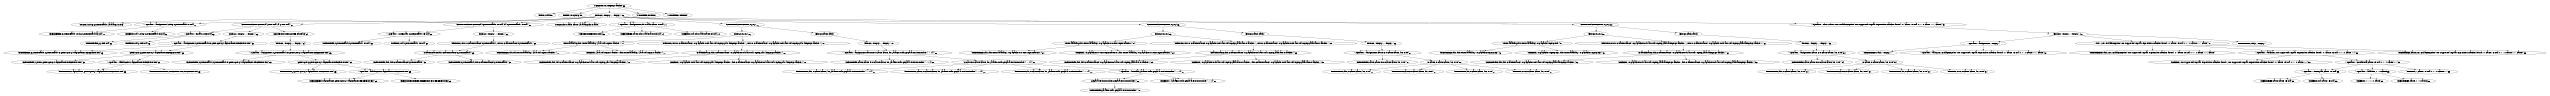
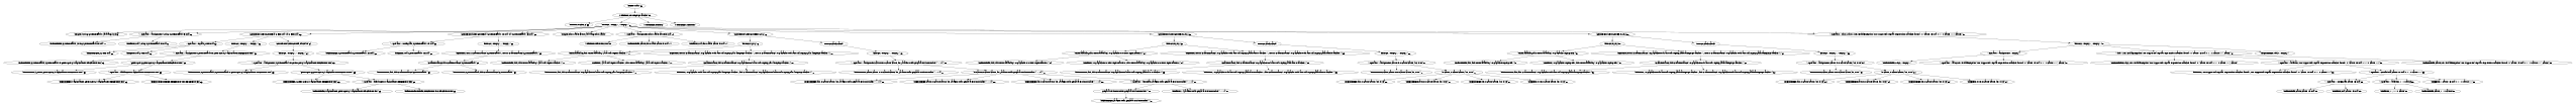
  digraph {
    n1 [label=<(METHOD,newRegexpMatcher)<SUB>59</SUB>>]
    n2 [label=<(PARAM,this)<SUB>59</SUB>>]
    n3 [label=<(PARAM,Project p)<SUB>59</SUB>>]
    n4 [label=<(BLOCK,&lt;empty&gt;,&lt;empty&gt;)<SUB>60</SUB>>]
    n5 [label=<(MODIFIER,PUBLIC)>]
    n6 [label=<(MODIFIER,VIRTUAL)>]
    n7 [label=<(LOCAL,String systemDefault: java.lang.String)>]
    n8 [label=<(&lt;operator&gt;.assignment,String systemDefault = null)<SUB>61</SUB>>]
    n9 [label=<(CONTROL_STRUCTURE,if (p == null),if (p == null))<SUB>62</SUB>>]
    n10 [label=<(CONTROL_STRUCTURE,if (systemDefault != null),if (systemDefault != null))<SUB>68</SUB>>]
    n11 [label=<(LOCAL,Throwable cause: java.lang.Throwable)>]
    n12 [label=<(&lt;operator&gt;.assignment,Throwable cause = null)<SUB>74</SUB>>]
    n13 [label=<(CONTROL_STRUCTURE,try,try)<SUB>76</SUB>>]
    n14 [label=<(CONTROL_STRUCTURE,try,try)<SUB>83</SUB>>]
    n15 [label=<(CONTROL_STRUCTURE,try,try)<SUB>90</SUB>>]
    n16 [label=<(&lt;operator&gt;.throw,throw new BuildException(&quot;No supported regular expression matcher found&quot; + (cause != null ? &quot;: &quot; + cause : &quot;&quot;), cause);)<SUB>97</SUB>>]
    n17 [label=<(METHOD_RETURN,ANY)<SUB>59</SUB>>]
    n18 [label=<(IDENTIFIER,systemDefault,String systemDefault = null)<SUB>71</SUB>>]
    n19 [label=<(LITERAL,null,String systemDefault = null)<SUB>61</SUB>>]
    n20 [label=<(&lt;operator&gt;.equals,p == null)<SUB>62</SUB>>]
    n21 [label=<(BLOCK,&lt;empty&gt;,&lt;empty&gt;)<SUB>62</SUB>>]
    n22 [label=<(CONTROL_STRUCTURE,else,else)<SUB>64</SUB>>]
    n23 [label=<(&lt;operator&gt;.notEquals,systemDefault != null)<SUB>68</SUB>>]
    n24 [label=<(BLOCK,&lt;empty&gt;,&lt;empty&gt;)<SUB>68</SUB>>]
    n25 [label=<(IDENTIFIER,cause,Throwable cause = null)<SUB>74</SUB>>]
    n26 [label=<(LITERAL,null,Throwable cause = null)<SUB>74</SUB>>]
    n27 [label=<(BLOCK,try,try)<SUB>76</SUB>>]
    n28 [label=<(BLOCK,catch,catch)>]
    n29 [label=<(BLOCK,try,try)<SUB>83</SUB>>]
    n30 [label=<(BLOCK,catch,catch)>]
    n31 [label=<(BLOCK,try,try)<SUB>90</SUB>>]
    n32 [label=<(BLOCK,catch,catch)>]
    n33 [label=<(BLOCK,&lt;empty&gt;,&lt;empty&gt;)<SUB>97</SUB>>]
    n34 [label=<(IDENTIFIER,p,p == null)<SUB>62</SUB>>]
    n35 [label=<(LITERAL,null,p == null)<SUB>62</SUB>>]
    n36 [label=<(&lt;operator&gt;.assignment,systemDefault = getProperty(MagicNames.REGEXP_IMPL))<SUB>63</SUB>>]
    n37 [label=<(BLOCK,&lt;empty&gt;,&lt;empty&gt;)<SUB>64</SUB>>]
    n38 [label=<(IDENTIFIER,systemDefault,systemDefault = getProperty(MagicNames.REGEXP_IMPL))<SUB>63</SUB>>]
    n39 [label=<(getProperty,getProperty(MagicNames.REGEXP_IMPL))<SUB>63</SUB>>]
    n40 [label=<(IDENTIFIER,System,getProperty(MagicNames.REGEXP_IMPL))<SUB>63</SUB>>]
    n41 [label=<(&lt;operator&gt;.fieldAccess,MagicNames.REGEXP_IMPL)<SUB>63</SUB>>]
    n42 [label=<(IDENTIFIER,MagicNames,getProperty(MagicNames.REGEXP_IMPL))<SUB>63</SUB>>]
    n43 [label=<(FIELD_IDENTIFIER,REGEXP_IMPL,REGEXP_IMPL)<SUB>63</SUB>>]
    n44 [label=<(&lt;operator&gt;.assignment,systemDefault = getProperty(MagicNames.REGEXP_IMPL))<SUB>65</SUB>>]
    n45 [label=<(IDENTIFIER,systemDefault,systemDefault = getProperty(MagicNames.REGEXP_IMPL))<SUB>65</SUB>>]
    n46 [label=<(getProperty,getProperty(MagicNames.REGEXP_IMPL))<SUB>65</SUB>>]
    n47 [label=<(IDENTIFIER,p,getProperty(MagicNames.REGEXP_IMPL))<SUB>65</SUB>>]
    n48 [label=<(&lt;operator&gt;.fieldAccess,MagicNames.REGEXP_IMPL)<SUB>65</SUB>>]
    n49 [label=<(IDENTIFIER,MagicNames,getProperty(MagicNames.REGEXP_IMPL))<SUB>65</SUB>>]
    n50 [label=<(FIELD_IDENTIFIER,REGEXP_IMPL,REGEXP_IMPL)<SUB>65</SUB>>]
    n51 [label=<(IDENTIFIER,systemDefault,systemDefault != null)<SUB>68</SUB>>]
    n52 [label=<(LITERAL,null,systemDefault != null)<SUB>68</SUB>>]
    n53 [label=<(RETURN,return createInstance(systemDefault);,return createInstance(systemDefault);)<SUB>69</SUB>>]
    n54 [label=<(createInstance,this.createInstance(systemDefault))<SUB>69</SUB>>]
    n55 [label=<(IDENTIFIER,this,this.createInstance(systemDefault))<SUB>69</SUB>>]
    n56 [label=<(IDENTIFIER,systemDefault,this.createInstance(systemDefault))<SUB>69</SUB>>]
    n57 [label=<(testAvailability,this.testAvailability(&quot;java.util.regex.Matcher&quot;))<SUB>77</SUB>>]
    n58 [label=<(RETURN,return createInstance(&quot;org.apache.tools.ant.util.regexp.Jdk14RegexpMatcher&quot;);,return createInstance(&quot;org.apache.tools.ant.util.regexp.Jdk14RegexpMatcher&quot;);)<SUB>78</SUB>>]
    n59 [label=<(BLOCK,&lt;empty&gt;,&lt;empty&gt;)<SUB>79</SUB>>]
    n60 [label=<(IDENTIFIER,this,this.testAvailability(&quot;java.util.regex.Matcher&quot;))<SUB>77</SUB>>]
    n61 [label=<(LITERAL,&quot;java.util.regex.Matcher&quot;,this.testAvailability(&quot;java.util.regex.Matcher&quot;))<SUB>77</SUB>>]
    n62 [label=<(createInstance,this.createInstance(&quot;org.apache.tools.ant.util.regexp.Jdk14RegexpMatcher&quot;))<SUB>78</SUB>>]
    n63 [label=<(IDENTIFIER,this,this.createInstance(&quot;org.apache.tools.ant.util.regexp.Jdk14RegexpMatcher&quot;))<SUB>78</SUB>>]
    n64 [label=<(LITERAL,&quot;org.apache.tools.ant.util.regexp.Jdk14RegexpMatcher&quot;,this.createInstance(&quot;org.apache.tools.ant.util.regexp.Jdk14RegexpMatcher&quot;))<SUB>78</SUB>>]
    n65 [label=<(&lt;operator&gt;.assignment,cause = orCause(cause, be, JavaEnvUtils.getJavaVersionNumber() &lt; 14))<SUB>80</SUB>>]
    n66 [label=<(IDENTIFIER,cause,cause = orCause(cause, be, JavaEnvUtils.getJavaVersionNumber() &lt; 14))<SUB>80</SUB>>]
    n67 [label=<(orCause,orCause(cause, be, JavaEnvUtils.getJavaVersionNumber() &lt; 14))<SUB>80</SUB>>]
    n68 [label=<(IDENTIFIER,this,orCause(cause, be, JavaEnvUtils.getJavaVersionNumber() &lt; 14))<SUB>80</SUB>>]
    n69 [label=<(IDENTIFIER,cause,orCause(cause, be, JavaEnvUtils.getJavaVersionNumber() &lt; 14))<SUB>80</SUB>>]
    n70 [label=<(IDENTIFIER,be,orCause(cause, be, JavaEnvUtils.getJavaVersionNumber() &lt; 14))<SUB>80</SUB>>]
    n71 [label=<(&lt;operator&gt;.lessThan,JavaEnvUtils.getJavaVersionNumber() &lt; 14)<SUB>80</SUB>>]
    n72 [label=<(getJavaVersionNumber,getJavaVersionNumber())<SUB>80</SUB>>]
    n73 [label=<(LITERAL,14,JavaEnvUtils.getJavaVersionNumber() &lt; 14)<SUB>80</SUB>>]
    n74 [label=<(IDENTIFIER,JavaEnvUtils,getJavaVersionNumber())<SUB>80</SUB>>]
    n75 [label=<(testAvailability,this.testAvailability(&quot;org.apache.oro.text.regex.Pattern&quot;))<SUB>84</SUB>>]
    n76 [label=<(RETURN,return createInstance(&quot;org.apache.tools.ant.util.regexp.JakartaOroMatcher&quot;);,return createInstance(&quot;org.apache.tools.ant.util.regexp.JakartaOroMatcher&quot;);)<SUB>85</SUB>>]
    n77 [label=<(BLOCK,&lt;empty&gt;,&lt;empty&gt;)<SUB>86</SUB>>]
    n78 [label=<(IDENTIFIER,this,this.testAvailability(&quot;org.apache.oro.text.regex.Pattern&quot;))<SUB>84</SUB>>]
    n79 [label=<(LITERAL,&quot;org.apache.oro.text.regex.Pattern&quot;,this.testAvailability(&quot;org.apache.oro.text.regex.Pattern&quot;))<SUB>84</SUB>>]
    n80 [label=<(createInstance,this.createInstance(&quot;org.apache.tools.ant.util.regexp.JakartaOroMatcher&quot;))<SUB>85</SUB>>]
    n81 [label=<(IDENTIFIER,this,this.createInstance(&quot;org.apache.tools.ant.util.regexp.JakartaOroMatcher&quot;))<SUB>85</SUB>>]
    n82 [label=<(LITERAL,&quot;org.apache.tools.ant.util.regexp.JakartaOroMatcher&quot;,this.createInstance(&quot;org.apache.tools.ant.util.regexp.JakartaOroMatcher&quot;))<SUB>85</SUB>>]
    n83 [label=<(&lt;operator&gt;.assignment,cause = orCause(cause, be, true))<SUB>87</SUB>>]
    n84 [label=<(IDENTIFIER,cause,cause = orCause(cause, be, true))<SUB>87</SUB>>]
    n85 [label=<(orCause,orCause(cause, be, true))<SUB>87</SUB>>]
    n86 [label=<(IDENTIFIER,this,orCause(cause, be, true))<SUB>87</SUB>>]
    n87 [label=<(IDENTIFIER,cause,orCause(cause, be, true))<SUB>87</SUB>>]
    n88 [label=<(IDENTIFIER,be,orCause(cause, be, true))<SUB>87</SUB>>]
    n89 [label=<(LITERAL,true,orCause(cause, be, true))<SUB>87</SUB>>]
    n90 [label=<(testAvailability,this.testAvailability(&quot;org.apache.regexp.RE&quot;))<SUB>91</SUB>>]
    n91 [label=<(RETURN,return createInstance(&quot;org.apache.tools.ant.util.regexp.JakartaRegexpMatcher&quot;);,return createInstance(&quot;org.apache.tools.ant.util.regexp.JakartaRegexpMatcher&quot;);)<SUB>92</SUB>>]
    n92 [label=<(BLOCK,&lt;empty&gt;,&lt;empty&gt;)<SUB>93</SUB>>]
    n93 [label=<(IDENTIFIER,this,this.testAvailability(&quot;org.apache.regexp.RE&quot;))<SUB>91</SUB>>]
    n94 [label=<(LITERAL,&quot;org.apache.regexp.RE&quot;,this.testAvailability(&quot;org.apache.regexp.RE&quot;))<SUB>91</SUB>>]
    n95 [label=<(createInstance,this.createInstance(&quot;org.apache.tools.ant.util.regexp.JakartaRegexpMatcher&quot;))<SUB>92</SUB>>]
    n96 [label=<(IDENTIFIER,this,this.createInstance(&quot;org.apache.tools.ant.util.regexp.JakartaRegexpMatcher&quot;))<SUB>92</SUB>>]
    n97 [label=<(LITERAL,&quot;org.apache.tools.ant.util.regexp.JakartaRegexpMatcher&quot;,this.createInstance(&quot;org.apache.tools.ant.util.regexp.JakartaRegexpMatcher&quot;))<SUB>92</SUB>>]
    n98 [label=<(&lt;operator&gt;.assignment,cause = orCause(cause, be, true))<SUB>94</SUB>>]
    n99 [label=<(IDENTIFIER,cause,cause = orCause(cause, be, true))<SUB>94</SUB>>]
    n100 [label=<(orCause,orCause(cause, be, true))<SUB>94</SUB>>]
    n101 [label=<(IDENTIFIER,this,orCause(cause, be, true))<SUB>94</SUB>>]
    n102 [label=<(IDENTIFIER,cause,orCause(cause, be, true))<SUB>94</SUB>>]
    n103 [label=<(IDENTIFIER,be,orCause(cause, be, true))<SUB>94</SUB>>]
    n104 [label=<(LITERAL,true,orCause(cause, be, true))<SUB>94</SUB>>]
    n105 [label=<(&lt;operator&gt;.assignment,&lt;empty&gt;)>]
    n106 [label=<(&lt;init&gt;,new BuildException(&quot;No supported regular expression matcher found&quot; + (cause != null ? &quot;: &quot; + cause : &quot;&quot;), cause))<SUB>97</SUB>>]
    n107 [label=<(IDENTIFIER,$obj0,&lt;empty&gt;)>]
    n108 [label=<(IDENTIFIER,$obj0,&lt;empty&gt;)>]
    n109 [label=<(&lt;operator&gt;.alloc,new BuildException(&quot;No supported regular expression matcher found&quot; + (cause != null ? &quot;: &quot; + cause : &quot;&quot;), cause))<SUB>97</SUB>>]
    n110 [label=<(IDENTIFIER,$obj0,new BuildException(&quot;No supported regular expression matcher found&quot; + (cause != null ? &quot;: &quot; + cause : &quot;&quot;), cause))>]
    n111 [label=<(&lt;operator&gt;.addition,&quot;No supported regular expression matcher found&quot; + (cause != null ? &quot;: &quot; + cause : &quot;&quot;))<SUB>98</SUB>>]
    n112 [label=<(IDENTIFIER,cause,new BuildException(&quot;No supported regular expression matcher found&quot; + (cause != null ? &quot;: &quot; + cause : &quot;&quot;), cause))<SUB>99</SUB>>]
    n113 [label=<(LITERAL,&quot;No supported regular expression matcher found&quot;,&quot;No supported regular expression matcher found&quot; + (cause != null ? &quot;: &quot; + cause : &quot;&quot;))<SUB>98</SUB>>]
    n114 [label=<(&lt;operator&gt;.conditional,cause != null ? &quot;: &quot; + cause : &quot;&quot;)<SUB>99</SUB>>]
    n115 [label=<(&lt;operator&gt;.notEquals,cause != null)<SUB>99</SUB>>]
    n116 [label=<(&lt;operator&gt;.addition,&quot;: &quot; + cause)<SUB>99</SUB>>]
    n117 [label=<(LITERAL,&quot;&quot;,cause != null ? &quot;: &quot; + cause : &quot;&quot;)<SUB>99</SUB>>]
    n118 [label=<(IDENTIFIER,cause,cause != null)<SUB>99</SUB>>]
    n119 [label=<(LITERAL,null,cause != null)<SUB>99</SUB>>]
    n120 [label=<(LITERAL,&quot;: &quot;,&quot;: &quot; + cause)<SUB>99</SUB>>]
    n121 [label=<(IDENTIFIER,cause,&quot;: &quot; + cause)<SUB>99</SUB>>]
-   n1 -> n2
+   n2 -> n1
    n1 -> n3
    n1 -> n4
    n1 -> n5
    n1 -> n6
    n4 -> n7
    n4 -> n8
    n4 -> n9
    n4 -> n10
    n4 -> n11
    n4 -> n12
    n4 -> n13
    n4 -> n14
    n4 -> n15
    n4 -> n16
    n8 -> n18
    n8 -> n19
    n9 -> n20
    n9 -> n21
    n9 -> n22
    n10 -> n23
    n10 -> n24
    n12 -> n17
    n12 -> n25
    n12 -> n26
    n13 -> n27
    n13 -> n28
    n14 -> n29
    n14 -> n30
    n15 -> n31
    n15 -> n32
    n16 -> n33
    n20 -> n34
    n20 -> n35
    n21 -> n36
    n22 -> n37
    n23 -> n51
    n23 -> n52
    n24 -> n53
    n27 -> n57
    n27 -> n58
    n28 -> n59
    n29 -> n75
    n29 -> n76
    n30 -> n77
    n31 -> n90
    n31 -> n91
    n32 -> n92
    n33 -> n105
    n33 -> n106
    n33 -> n107
    n36 -> n38
    n36 -> n39
    n37 -> n44
    n39 -> n40
    n39 -> n41
    n41 -> n42
    n41 -> n43
    n44 -> n45
    n44 -> n46
    n46 -> n47
    n46 -> n48
    n48 -> n49
    n48 -> n50
    n53 -> n54
    n54 -> n55
    n54 -> n56
    n57 -> n60
    n57 -> n61
    n58 -> n62
    n59 -> n65
    n62 -> n63
    n62 -> n64
    n65 -> n66
    n65 -> n67
    n67 -> n68
    n67 -> n69
    n67 -> n70
    n67 -> n71
    n71 -> n72
    n71 -> n73
    n72 -> n74
    n75 -> n78
    n75 -> n79
    n76 -> n80
    n77 -> n83
    n80 -> n81
    n80 -> n82
    n83 -> n84
    n83 -> n85
    n85 -> n86
    n85 -> n87
    n85 -> n88
    n85 -> n89
    n90 -> n93
    n90 -> n94
    n91 -> n95
    n92 -> n98
    n95 -> n96
    n95 -> n97
    n98 -> n99
    n98 -> n100
    n100 -> n101
    n100 -> n102
    n100 -> n103
    n100 -> n104
    n105 -> n108
    n105 -> n109
    n106 -> n110
    n106 -> n111
    n106 -> n112
    n111 -> n113
    n111 -> n114
    n114 -> n115
    n114 -> n116
    n114 -> n117
    n115 -> n118
    n115 -> n119
    n116 -> n120
    n116 -> n121
  }
